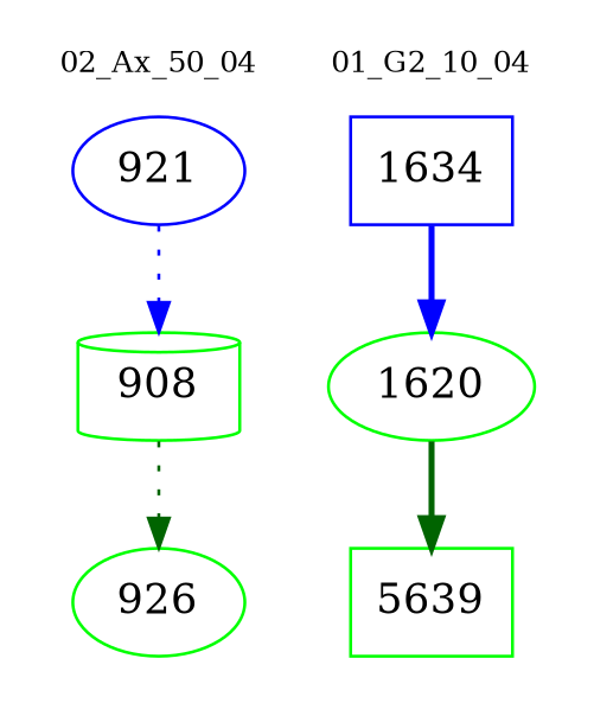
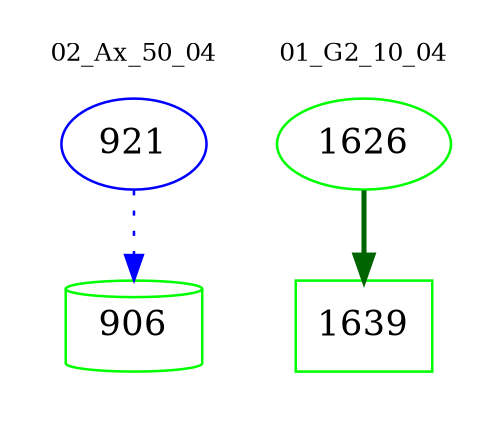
  digraph {
    node [color=green shape=ellipse]
    edge [color=blue style=dotted]
    n1 [color=blue label=921]
-   n2 [label=908 shape=cylinder]
-   n3 [label=926]
-   n4 [color=blue label=1634 shape=box]
-   n5 [label=1620]
-   n6 [label=5639 shape=box]
+   n2 [label=906 shape=cylinder]
+   n5 [label=1626]
+   n6 [label=1639 shape=box]
    subgraph cluster_1 {
      color=white
      fontsize=10
      label="02_Ax_50_04"
      n1
      n2
-     n3
    }
    subgraph cluster_2 {
      color=white
      fontsize=10
      label="01_G2_10_04"
-     n4
      n5
      n6
    }
    n1 -> n2
-   n2 -> n3 [color=darkgreen]
-   n4 -> n5 [style=bold]
    n5 -> n6 [color=darkgreen style=bold]
  }
